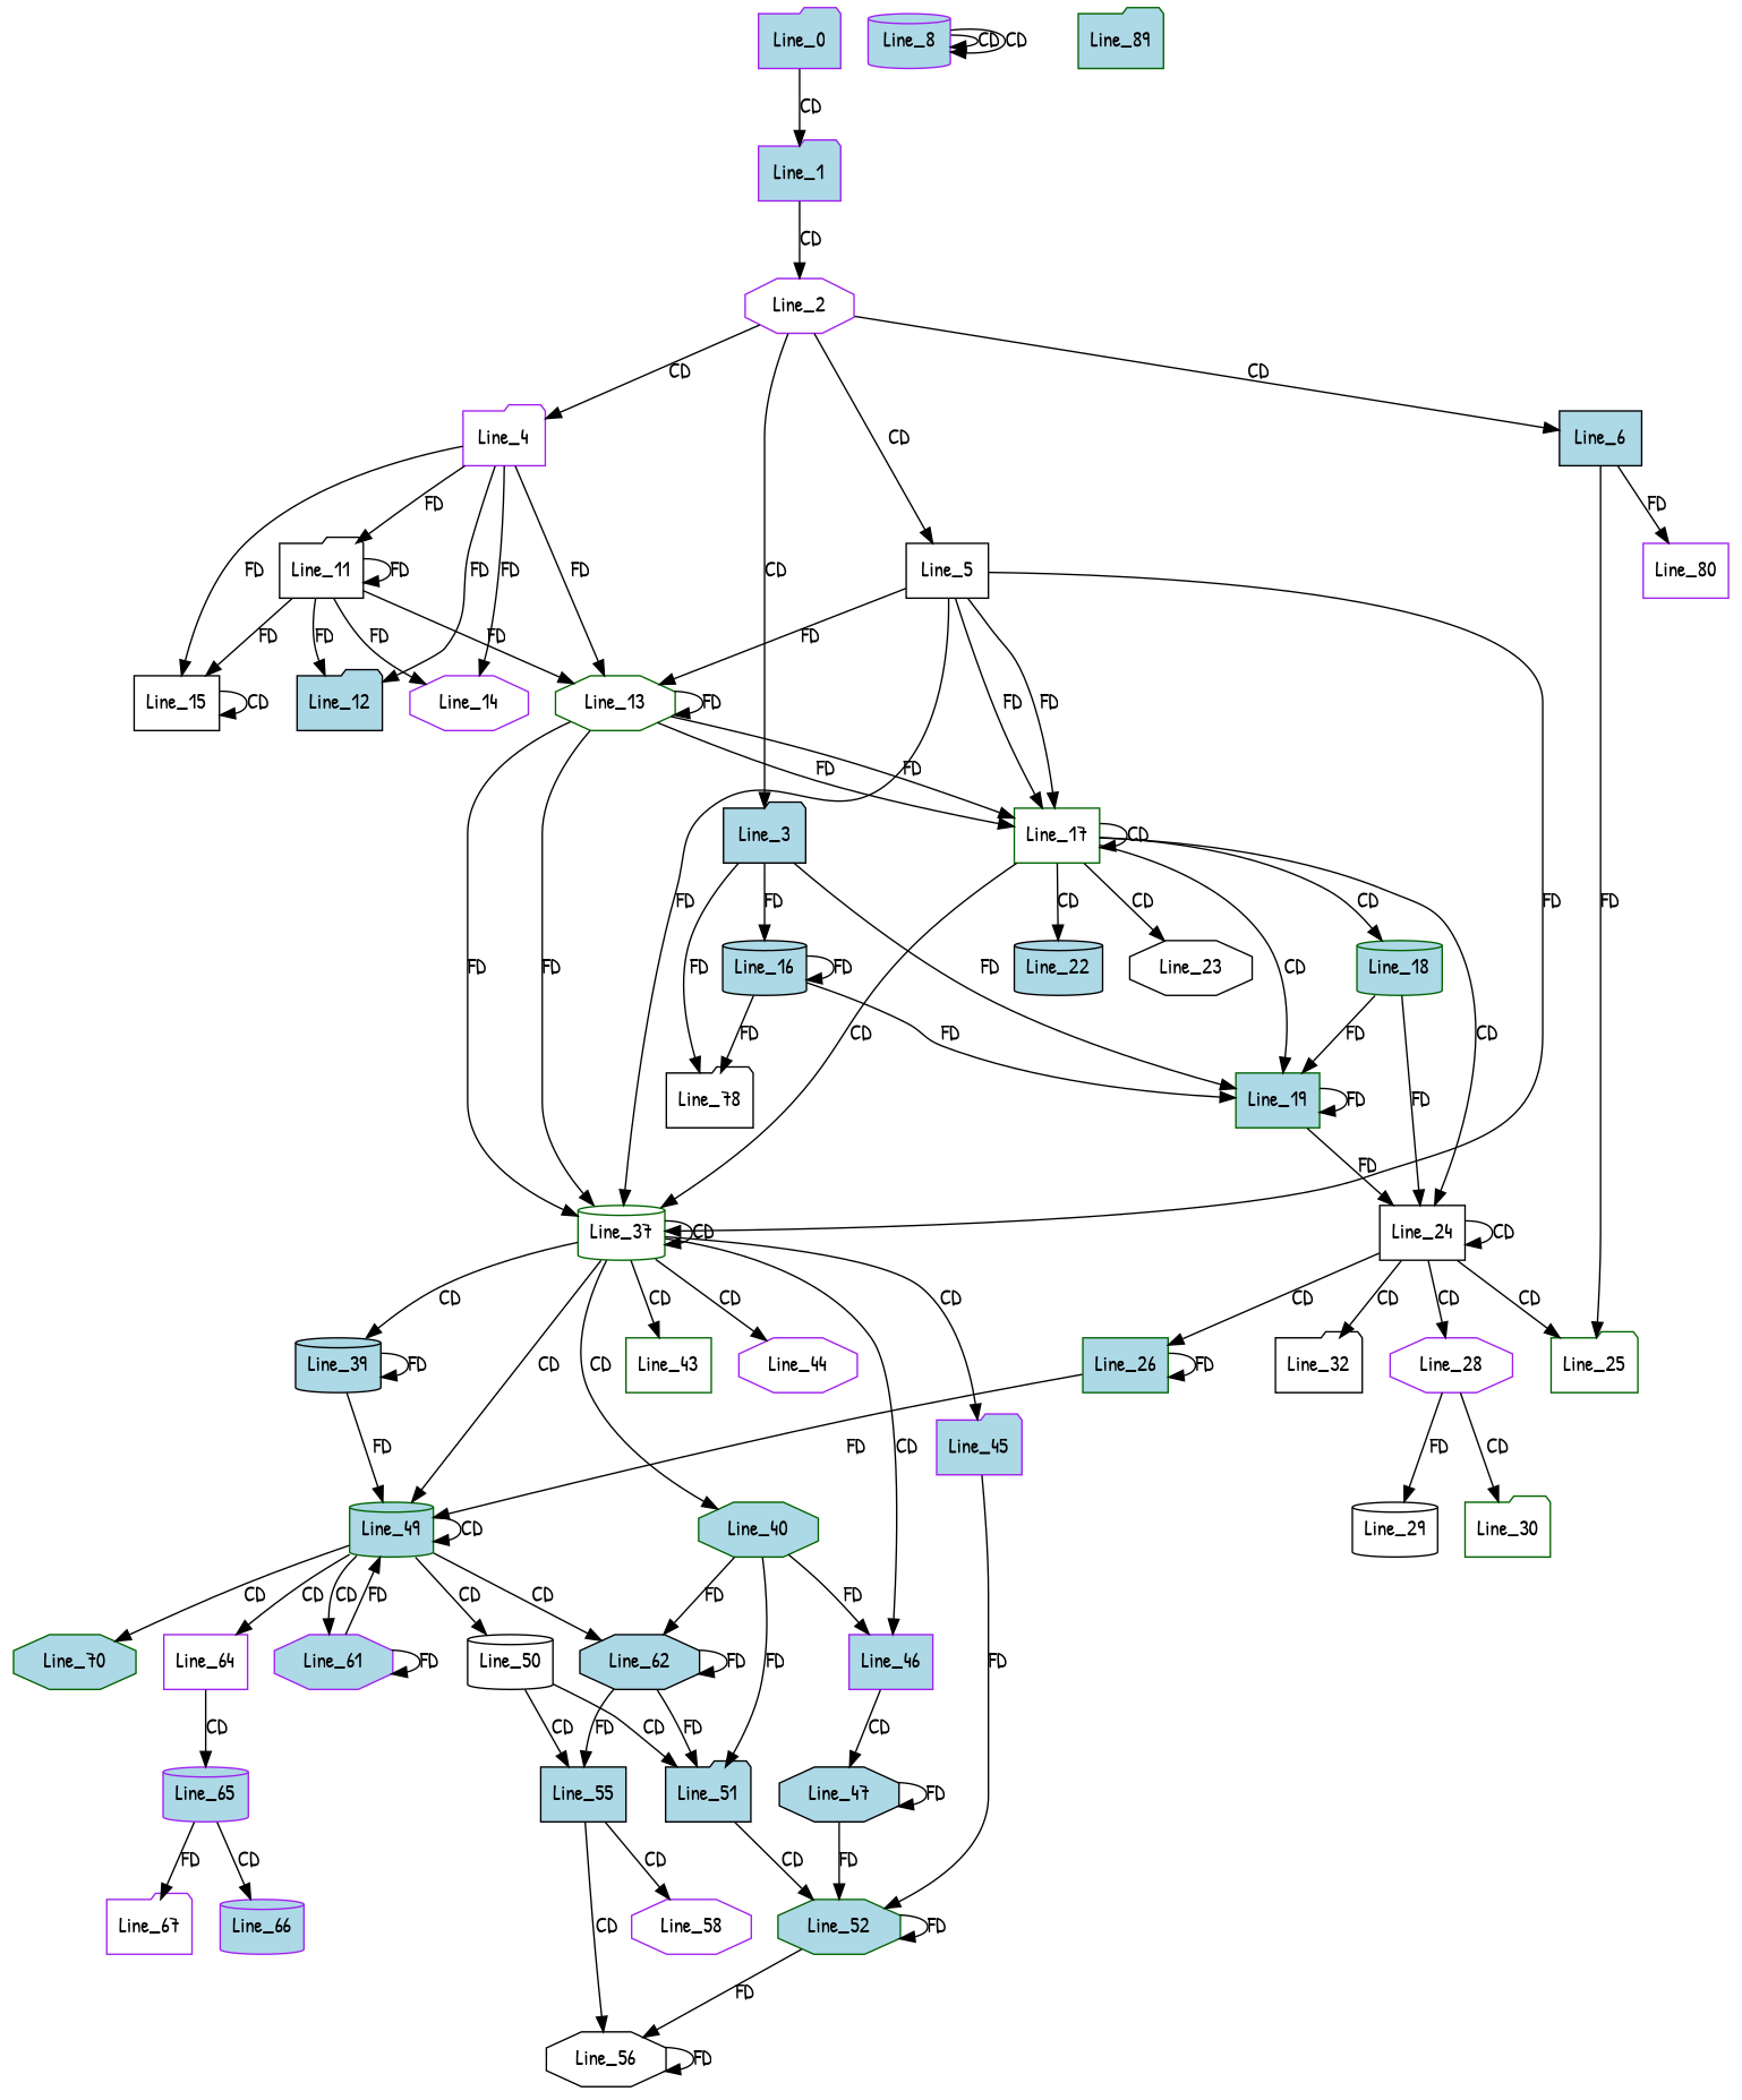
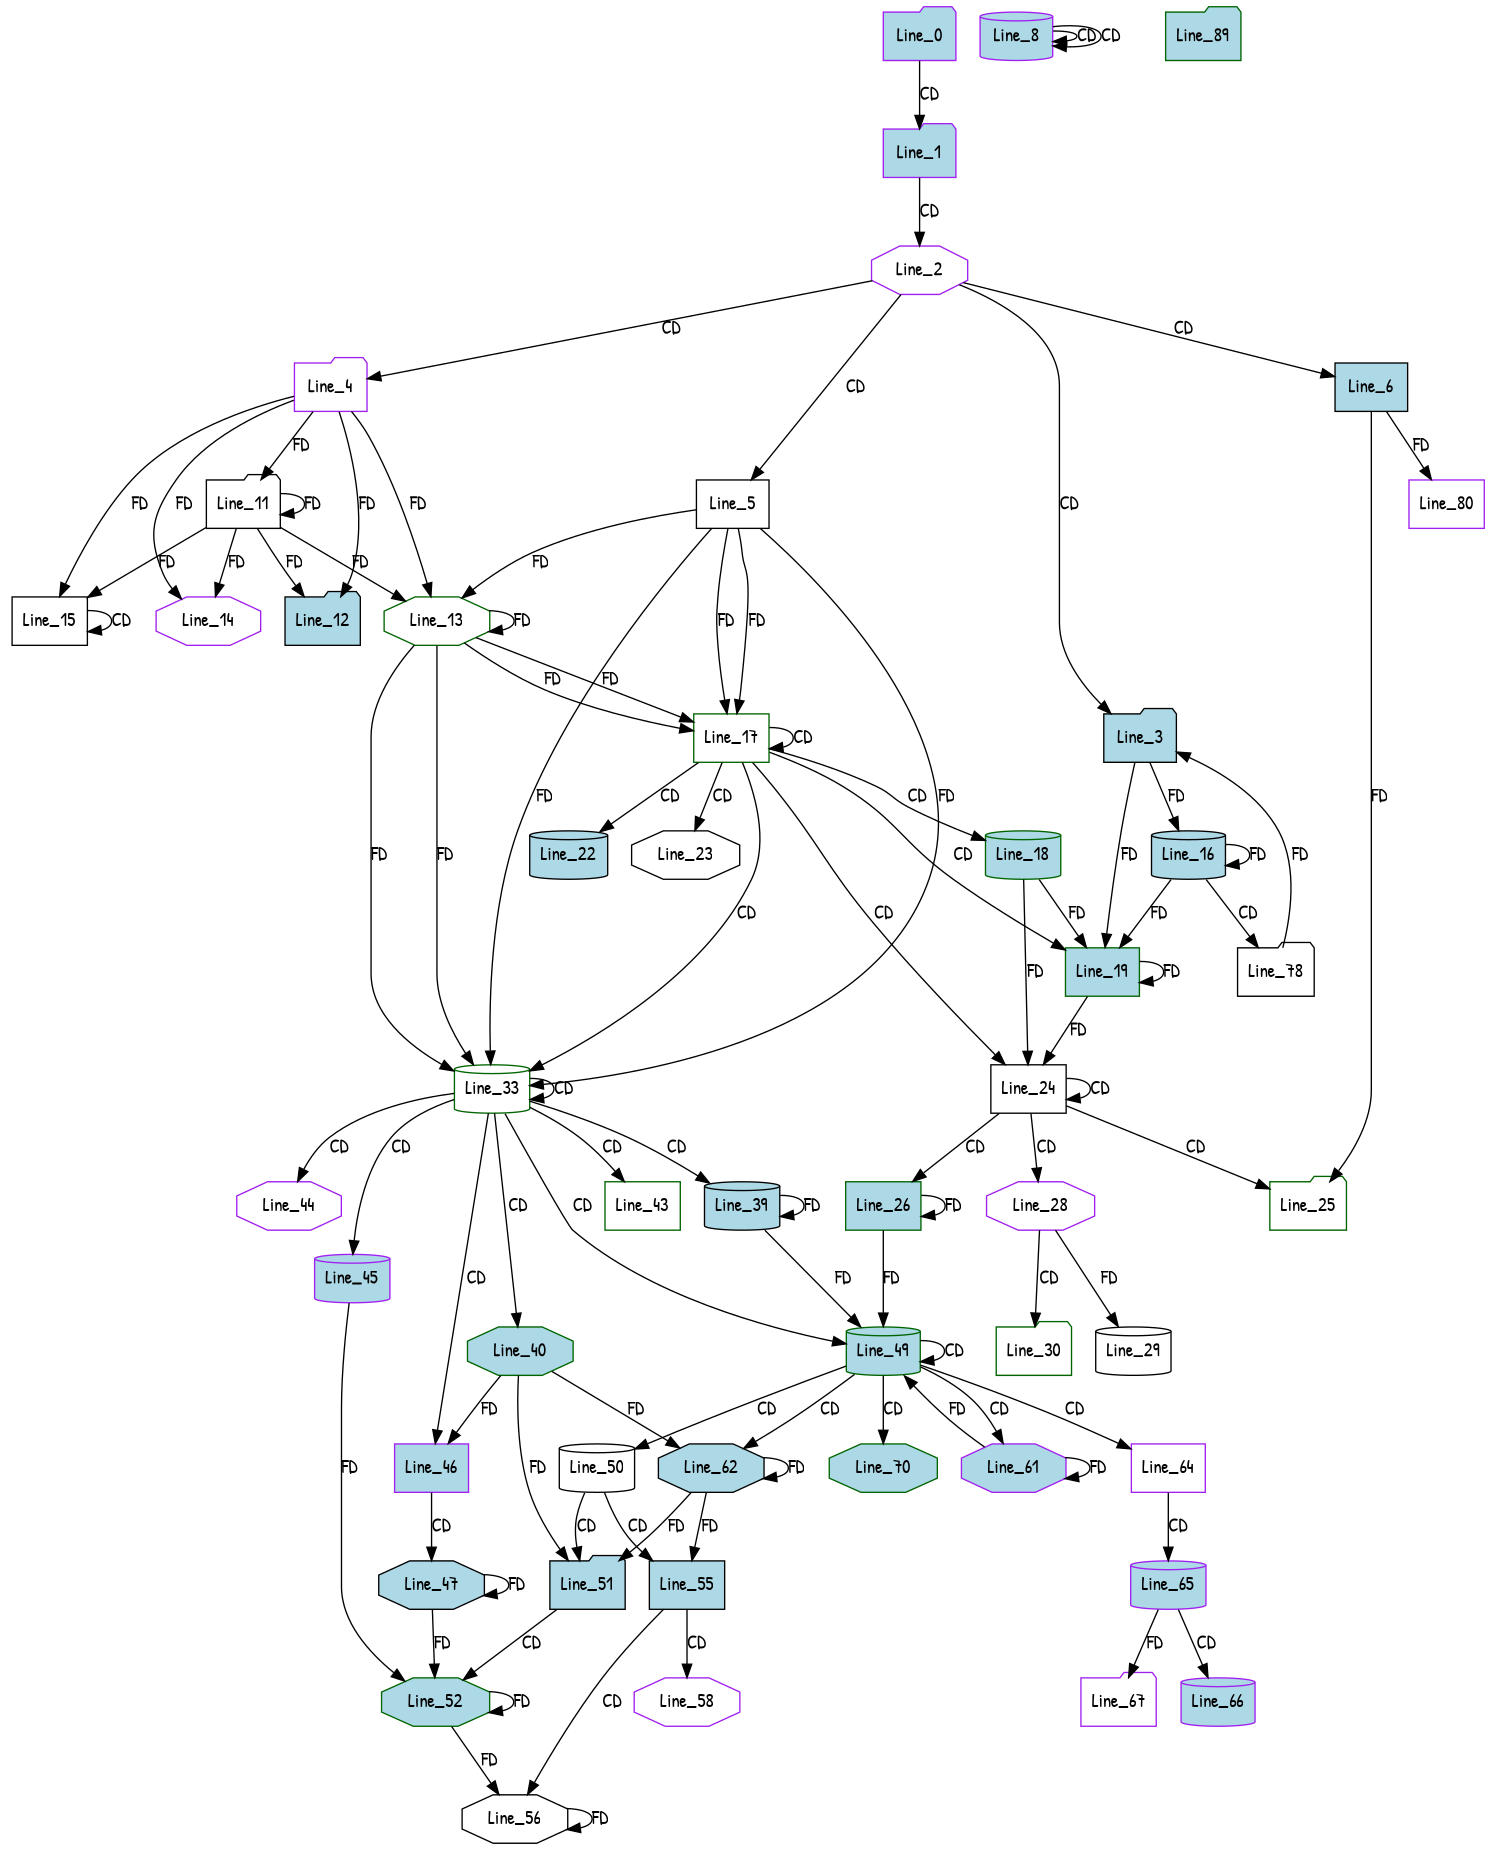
  digraph {
    fontname="Patrick Hand"
    node [color=black fillcolor=lightblue fontname="Patrick Hand" shape=octagon style=filled]
    edge [fontname="Patrick Hand"]
    Line_0 [color=purple shape=folder]
    Line_1 [color=purple shape=folder]
    Line_2 [color=purple fillcolor=white]
    Line_3 [shape=folder]
    Line_4 [color=purple fillcolor=white shape=folder]
    Line_5 [fillcolor=white shape=box]
    Line_6 [shape=box]
    Line_16 [shape=cylinder]
    Line_19 [color=darkgreen shape=box]
    Line_78 [fillcolor=white shape=folder]
    Line_11 [fillcolor=white shape=folder]
    Line_12 [shape=folder]
    Line_13 [color=darkgreen fillcolor=white]
    Line_14 [color=purple fillcolor=white]
    Line_15 [fillcolor=white shape=box]
    Line_17 [color=darkgreen fillcolor=white shape=box]
-   Line_37 [color=darkgreen fillcolor=white shape=cylinder]
+   Line_37 [color=darkgreen fillcolor=white shape=cylinder label=Line_33]
    Line_25 [color=darkgreen fillcolor=white shape=folder]
    Line_80 [color=purple fillcolor=white shape=box]
    Line_24 [fillcolor=white shape=box]
    Line_18 [color=darkgreen shape=cylinder]
    Line_22 [shape=cylinder]
    Line_23 [fillcolor=white]
    Line_49 [color=darkgreen shape=cylinder]
    Line_39 [shape=cylinder]
    Line_40 [color=darkgreen]
    Line_43 [color=darkgreen fillcolor=white shape=box]
    Line_44 [color=purple fillcolor=white]
-   Line_45 [color=purple shape=folder]
+   Line_45 [color=purple shape=cylinder]
    Line_46 [color=purple shape=box]
    Line_8 [color=purple shape=cylinder]
    Line_26 [color=darkgreen shape=box]
    Line_28 [color=purple fillcolor=white]
-   Line_32 [fillcolor=white shape=folder]
    Line_29 [fillcolor=white shape=cylinder]
    Line_30 [color=darkgreen fillcolor=white shape=folder]
    Line_62
    Line_50 [fillcolor=white shape=cylinder]
    Line_61 [color=purple]
    Line_64 [color=purple fillcolor=white shape=box]
    Line_70 [color=darkgreen]
    Line_51 [shape=folder]
    Line_52 [color=darkgreen]
    Line_47
    Line_55 [shape=box]
    Line_56 [fillcolor=white]
    Line_65 [color=purple shape=cylinder]
    Line_58 [color=purple fillcolor=white]
    Line_66 [color=purple shape=cylinder]
    Line_67 [color=purple fillcolor=white shape=folder]
    Line_89 [color=darkgreen shape=folder]
    Line_0 -> Line_1 [label=CD]
    Line_1 -> Line_2 [label=CD]
    Line_2 -> Line_3 [label=CD]
    Line_2 -> Line_4 [label=CD]
    Line_2 -> Line_5 [label=CD]
    Line_2 -> Line_6 [label=CD]
    Line_3 -> Line_16 [label=FD]
    Line_3 -> Line_19 [label=FD]
-   Line_3 -> Line_78 [label=FD]
+   Line_78 -> Line_3 [label=FD]
    Line_4 -> Line_11 [label=FD]
    Line_4 -> Line_12 [label=FD]
    Line_4 -> Line_13 [label=FD]
    Line_4 -> Line_14 [label=FD]
    Line_4 -> Line_15 [label=FD]
    Line_5 -> Line_13 [label=FD]
    Line_5 -> Line_17 [label=FD]
    Line_5 -> Line_17 [label=FD]
    Line_5 -> Line_37 [label=FD]
    Line_5 -> Line_37 [label=FD]
    Line_6 -> Line_25 [label=FD]
    Line_6 -> Line_80 [label=FD]
    Line_16 -> Line_16 [label=FD]
    Line_16 -> Line_19 [label=FD]
-   Line_16 -> Line_78 [label=FD]
+   Line_16 -> Line_78 [label=CD]
    Line_19 -> Line_19 [label=FD]
    Line_19 -> Line_24 [label=FD]
    Line_11 -> Line_11 [label=FD]
    Line_11 -> Line_12 [label=FD]
    Line_11 -> Line_13 [label=FD]
    Line_11 -> Line_14 [label=FD]
    Line_11 -> Line_15 [label=FD]
    Line_13 -> Line_13 [label=FD]
    Line_13 -> Line_17 [label=FD]
    Line_13 -> Line_17 [label=FD]
    Line_13 -> Line_37 [label=FD]
    Line_13 -> Line_37 [label=FD]
    Line_15 -> Line_15 [label=CD]
    Line_17 -> Line_19 [label=CD]
    Line_17 -> Line_17 [label=CD]
    Line_17 -> Line_37 [label=CD]
    Line_17 -> Line_24 [label=CD]
    Line_17 -> Line_18 [label=CD]
    Line_17 -> Line_22 [label=CD]
    Line_17 -> Line_23 [label=CD]
    Line_37 -> Line_37 [label=CD]
    Line_37 -> Line_49 [label=CD]
    Line_37 -> Line_39 [label=CD]
    Line_37 -> Line_40 [label=CD]
    Line_37 -> Line_43 [label=CD]
    Line_37 -> Line_44 [label=CD]
    Line_37 -> Line_45 [label=CD]
    Line_37 -> Line_46 [label=CD]
    Line_24 -> Line_25 [label=CD]
    Line_24 -> Line_24 [label=CD]
    Line_24 -> Line_26 [label=CD]
    Line_24 -> Line_28 [label=CD]
-   Line_24 -> Line_32 [label=CD]
    Line_18 -> Line_19 [label=FD]
    Line_18 -> Line_24 [label=FD]
    Line_49 -> Line_49 [label=CD]
    Line_49 -> Line_62 [label=CD]
    Line_49 -> Line_50 [label=CD]
    Line_49 -> Line_61 [label=CD]
    Line_49 -> Line_64 [label=CD]
    Line_49 -> Line_70 [label=CD]
    Line_39 -> Line_49 [label=FD]
    Line_39 -> Line_39 [label=FD]
    Line_40 -> Line_46 [label=FD]
    Line_40 -> Line_62 [label=FD]
    Line_40 -> Line_51 [label=FD]
    Line_45 -> Line_52 [label=FD]
    Line_46 -> Line_47 [label=CD]
    Line_8 -> Line_8 [label=CD]
    Line_8 -> Line_8 [label=CD]
    Line_26 -> Line_49 [label=FD]
    Line_26 -> Line_26 [label=FD]
    Line_28 -> Line_29 [label=FD]
    Line_28 -> Line_30 [label=CD]
    Line_62 -> Line_62 [label=FD]
    Line_62 -> Line_51 [label=FD]
    Line_62 -> Line_55 [label=FD]
    Line_50 -> Line_51 [label=CD]
    Line_50 -> Line_55 [label=CD]
    Line_61 -> Line_49 [label=FD]
    Line_61 -> Line_61 [label=FD]
    Line_64 -> Line_65 [label=CD]
    Line_51 -> Line_52 [label=CD]
    Line_52 -> Line_52 [label=FD]
    Line_52 -> Line_56 [label=FD]
    Line_47 -> Line_52 [label=FD]
    Line_47 -> Line_47 [label=FD]
    Line_55 -> Line_56 [label=CD]
    Line_55 -> Line_58 [label=CD]
    Line_56 -> Line_56 [label=FD]
    Line_65 -> Line_66 [label=CD]
    Line_65 -> Line_67 [label=FD]
  }
